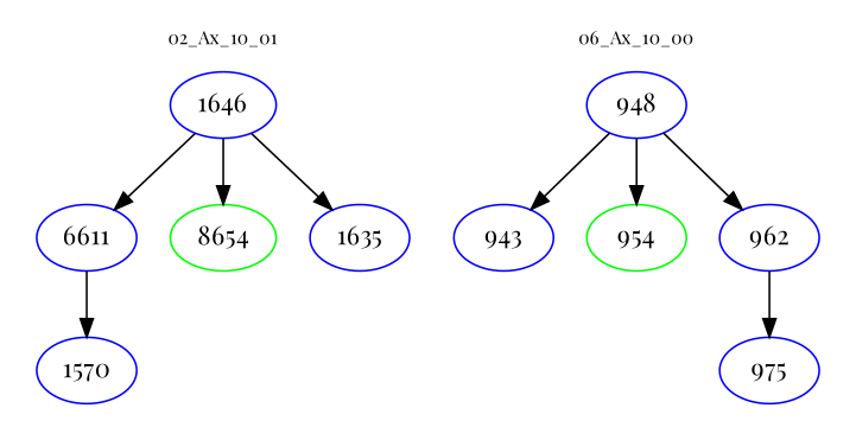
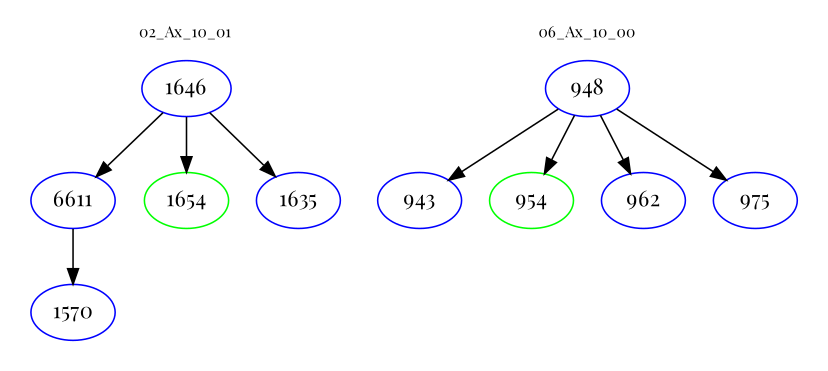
  digraph {
    fontname="Playfair Display"
    node [color=blue fontname="Playfair Display"]
    edge [color=black fontname="Playfair Display"]
    n1 [label=1646]
    n2 [label=6611]
-   n3 [color=green label=8654]
+   n3 [color=green label=1654]
    n4 [label=1635]
    n5 [label=1570]
    n6 [label=948]
    n7 [label=943]
    n8 [color=green label=954]
    n9 [label=962]
    n10 [label=975]
    subgraph cluster_1 {
      color=white
      fontsize=10
      label="02_Ax_10_01"
      n1
      n2
      n3
      n4
      n5
    }
    subgraph cluster_2 {
      color=white
      fontsize=10
      label="06_Ax_10_00"
      n6
      n7
      n8
      n9
      n10
    }
    n1 -> n2
    n1 -> n3
    n1 -> n4
    n2 -> n5
    n6 -> n7
    n6 -> n8
    n6 -> n9
-   n9 -> n10
+   n6 -> n10
  }
